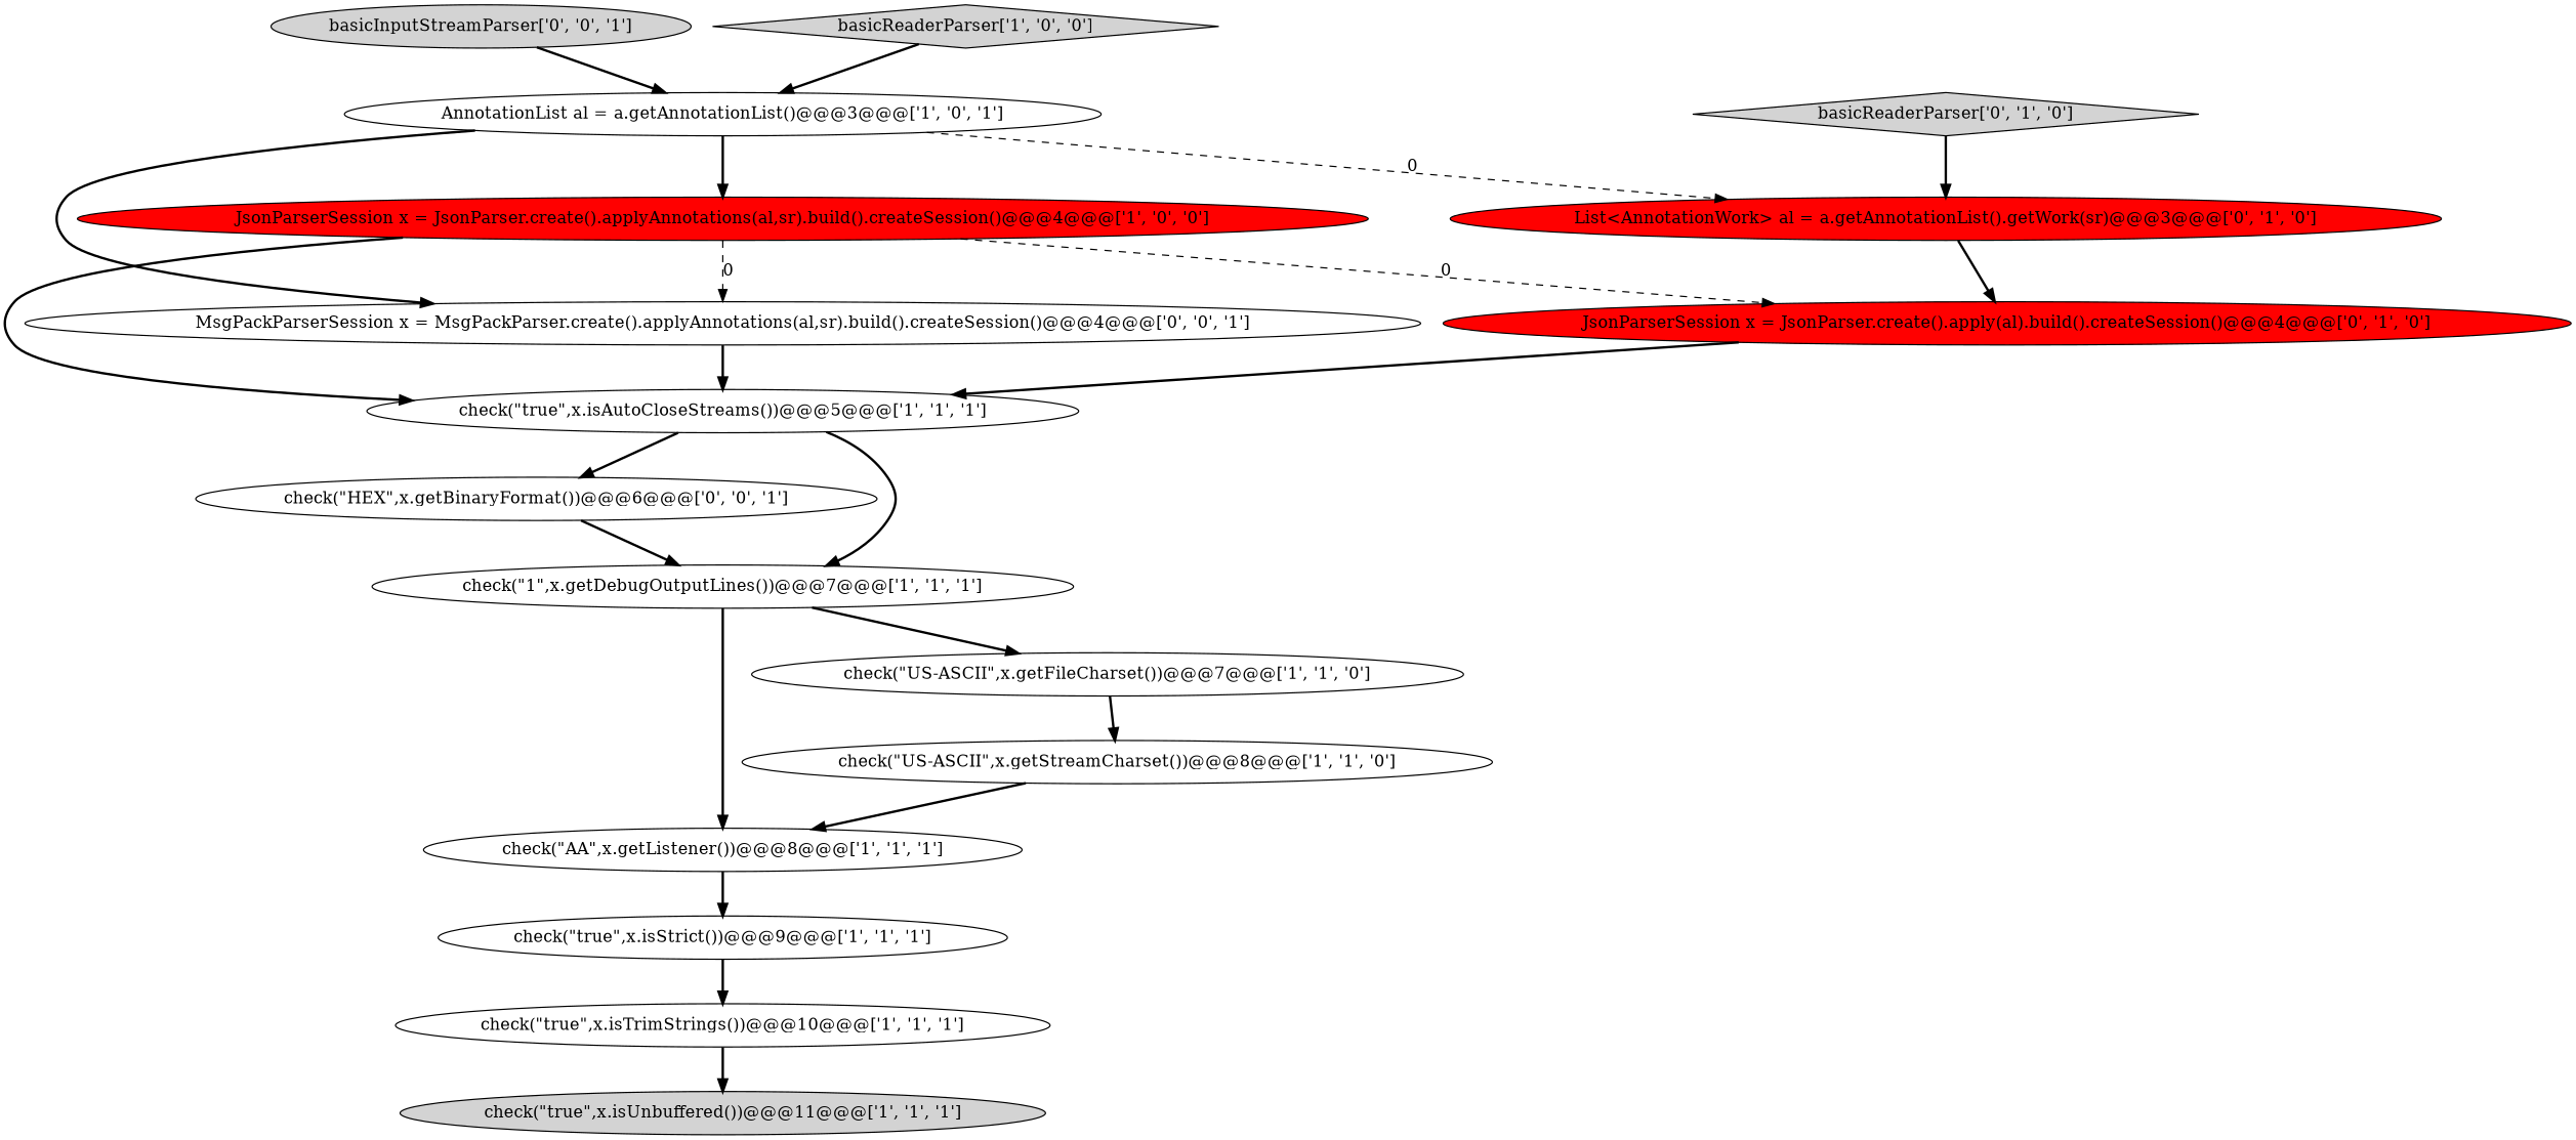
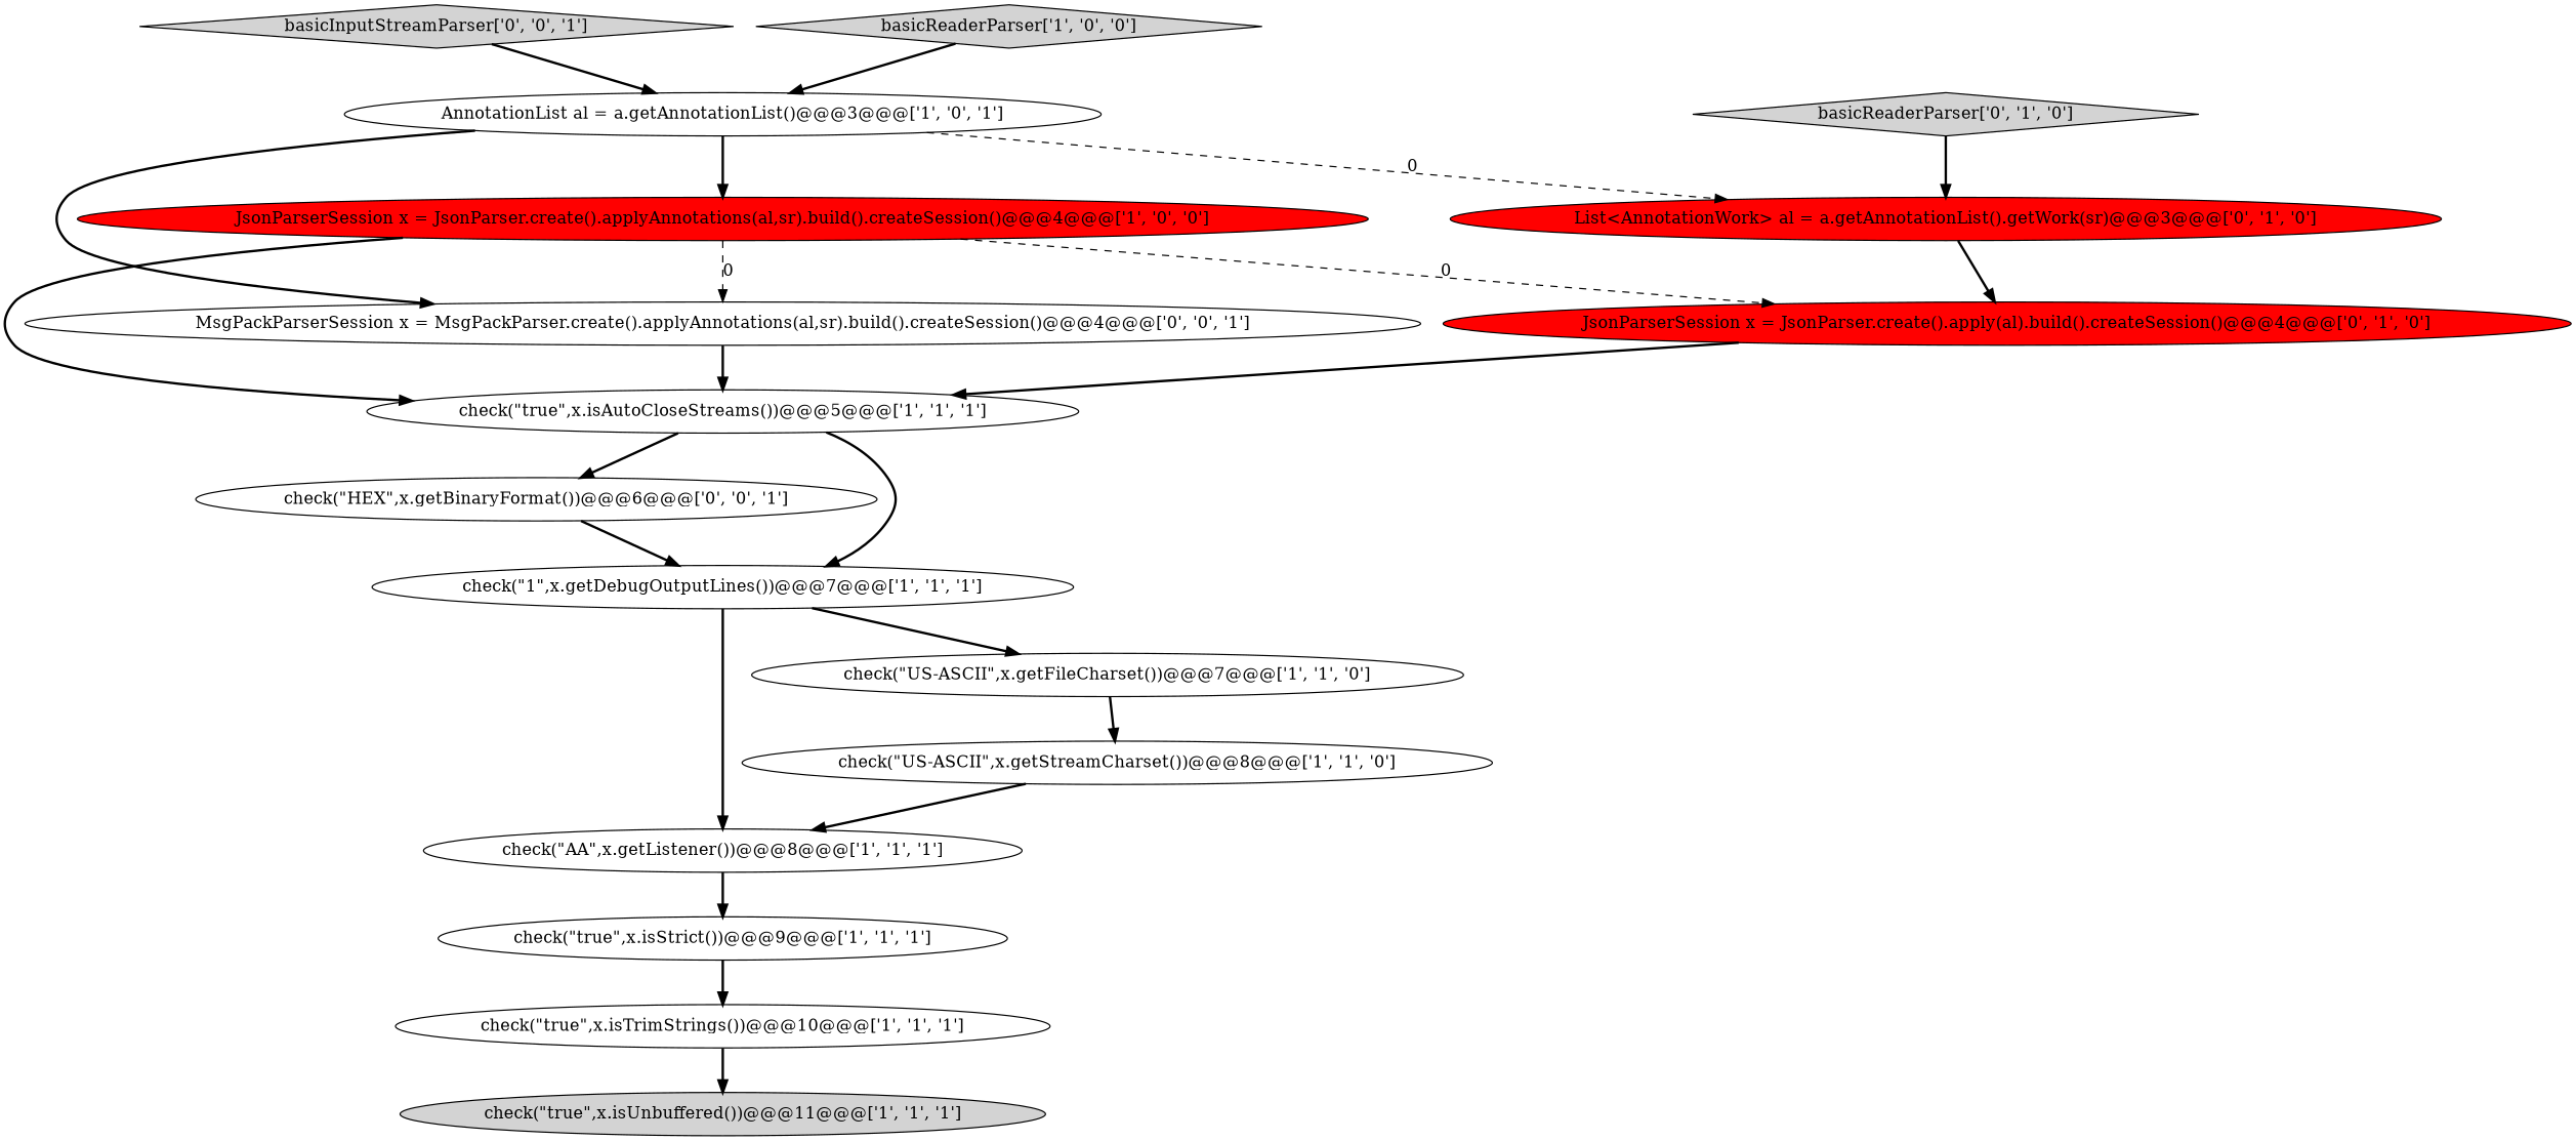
  digraph {
    node [fillcolor=white shape=ellipse style=filled]
    edge [style=bold]
    n1 [label="check(\"HEX\",x.getBinaryFormat())@@@6@@@['0', '0', '1']"]
    n2 [label="check(\"1\",x.getDebugOutputLines())@@@7@@@['1', '1', '1']"]
    n3 [fillcolor=lightgray label="basicReaderParser['0', '1', '0']" shape=diamond]
    n4 [fillcolor=red label="List<AnnotationWork> al = a.getAnnotationList().getWork(sr)@@@3@@@['0', '1', '0']"]
    n5 [fillcolor=lightgray label="check(\"true\",x.isUnbuffered())@@@11@@@['1', '1', '1']"]
-   n6 [fillcolor=lightgray label="basicInputStreamParser['0', '0', '1']"]
+   n6 [fillcolor=lightgray label="basicInputStreamParser['0', '0', '1']" shape=diamond]
    n7 [label="AnnotationList al = a.getAnnotationList()@@@3@@@['1', '0', '1']"]
    n8 [fillcolor=red label="JsonParserSession x = JsonParser.create().applyAnnotations(al,sr).build().createSession()@@@4@@@['1', '0', '0']"]
    n9 [label="MsgPackParserSession x = MsgPackParser.create().applyAnnotations(al,sr).build().createSession()@@@4@@@['0', '0', '1']"]
    n10 [fillcolor=red label="JsonParserSession x = JsonParser.create().apply(al).build().createSession()@@@4@@@['0', '1', '0']"]
    n11 [label="check(\"true\",x.isAutoCloseStreams())@@@5@@@['1', '1', '1']"]
    n12 [label="check(\"AA\",x.getListener())@@@8@@@['1', '1', '1']"]
    n13 [label="check(\"US-ASCII\",x.getFileCharset())@@@7@@@['1', '1', '0']"]
    n14 [label="check(\"true\",x.isTrimStrings())@@@10@@@['1', '1', '1']"]
    n15 [label="check(\"true\",x.isStrict())@@@9@@@['1', '1', '1']"]
    n16 [fillcolor=lightgray label="basicReaderParser['1', '0', '0']" shape=diamond]
    n17 [label="check(\"US-ASCII\",x.getStreamCharset())@@@8@@@['1', '1', '0']"]
    n1 -> n2
    n2 -> n12
    n2 -> n13
    n3 -> n4
    n4 -> n10
    n6 -> n7
    n7 -> n4 [label=0 style=dashed]
    n7 -> n8
    n7 -> n9
    n8 -> n9 [label=0 style=dashed]
    n8 -> n10 [label=0 style=dashed]
    n8 -> n11
    n9 -> n11
    n10 -> n11
    n11 -> n1
    n11 -> n2
    n12 -> n15
    n13 -> n17
    n14 -> n5
    n15 -> n14
    n16 -> n7
    n17 -> n12
  }
